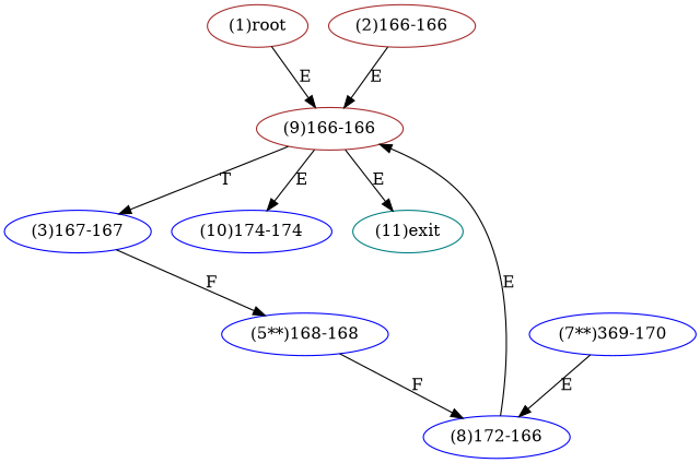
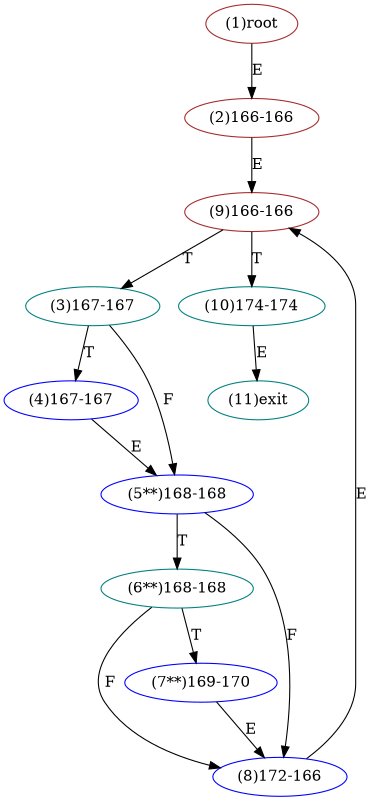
  digraph {
    node [color=teal]
    n1 [color=brown label="(1)root"]
    n2 [color=brown label="(2)166-166"]
    n3 [color=brown label="(9)166-166"]
-   n4 [color=blue label="(3)167-167"]
-   n5 [color=blue label="(10)174-174"]
+   n4 [label="(3)167-167"]
+   n5 [label="(10)174-174"]
+   n6 [color=blue label="(4)167-167"]
    n7 [color=blue label="(5**)168-168"]
+   n8 [label="(6**)168-168"]
    n9 [color=blue label="(8)172-166"]
-   n10 [color=blue label="(7**)369-170"]
+   n10 [color=blue label="(7**)169-170"]
    n11 [label="(11)exit"]
-   n1 -> n3 [label=E]
+   n1 -> n2 [label=E]
    n2 -> n3 [label=E]
    n3 -> n4 [label=T]
-   n3 -> n5 [label=E]
+   n3 -> n5 [label=T]
+   n4 -> n6 [label=T]
    n4 -> n7 [label=F]
-   n3 -> n11 [label=E]
+   n5 -> n11 [label=E]
+   n6 -> n7 [label=E]
+   n7 -> n8 [label=T]
    n7 -> n9 [label=F]
+   n8 -> n9 [label=F]
+   n8 -> n10 [label=T]
    n9 -> n3 [label=E]
    n10 -> n9 [label=E]
  }
